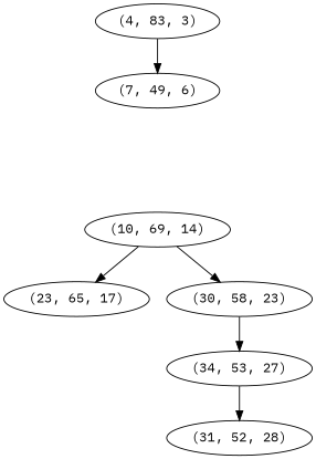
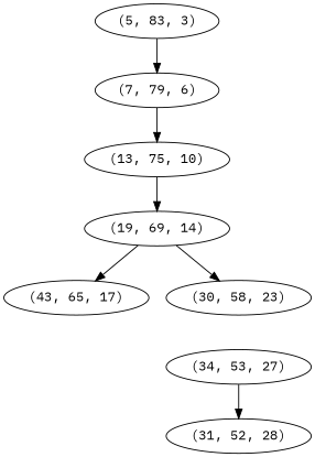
  digraph {
    fontname="IBM Plex Mono"
    node [fontname="IBM Plex Mono"]
    edge [fontname="IBM Plex Mono"]
-   "(4, 83, 3)"
-   "(7, 79, 6)" [label="(7, 49, 6)"]
-   "(19, 69, 14)" [label="(10, 69, 14)"]
-   "(23, 65, 17)"
+   "(4, 83, 3)" [label="(5, 83, 3)"]
+   "(7, 79, 6)"
+   "(13, 75, 10)"
+   "(19, 69, 14)"
+   "(23, 65, 17)" [label="(43, 65, 17)"]
    "(30, 58, 23)"
    n7 [label="(34, 53, 27)"]
    n8 [label="(31, 52, 28)"]
    "(4, 83, 3)" -> "(7, 79, 6)"
+   "(7, 79, 6)" -> "(13, 75, 10)"
+   "(13, 75, 10)" -> "(19, 69, 14)"
    "(19, 69, 14)" -> "(23, 65, 17)"
    "(19, 69, 14)" -> "(30, 58, 23)"
-   "(30, 58, 23)" -> n7
    n7 -> n8
  }
